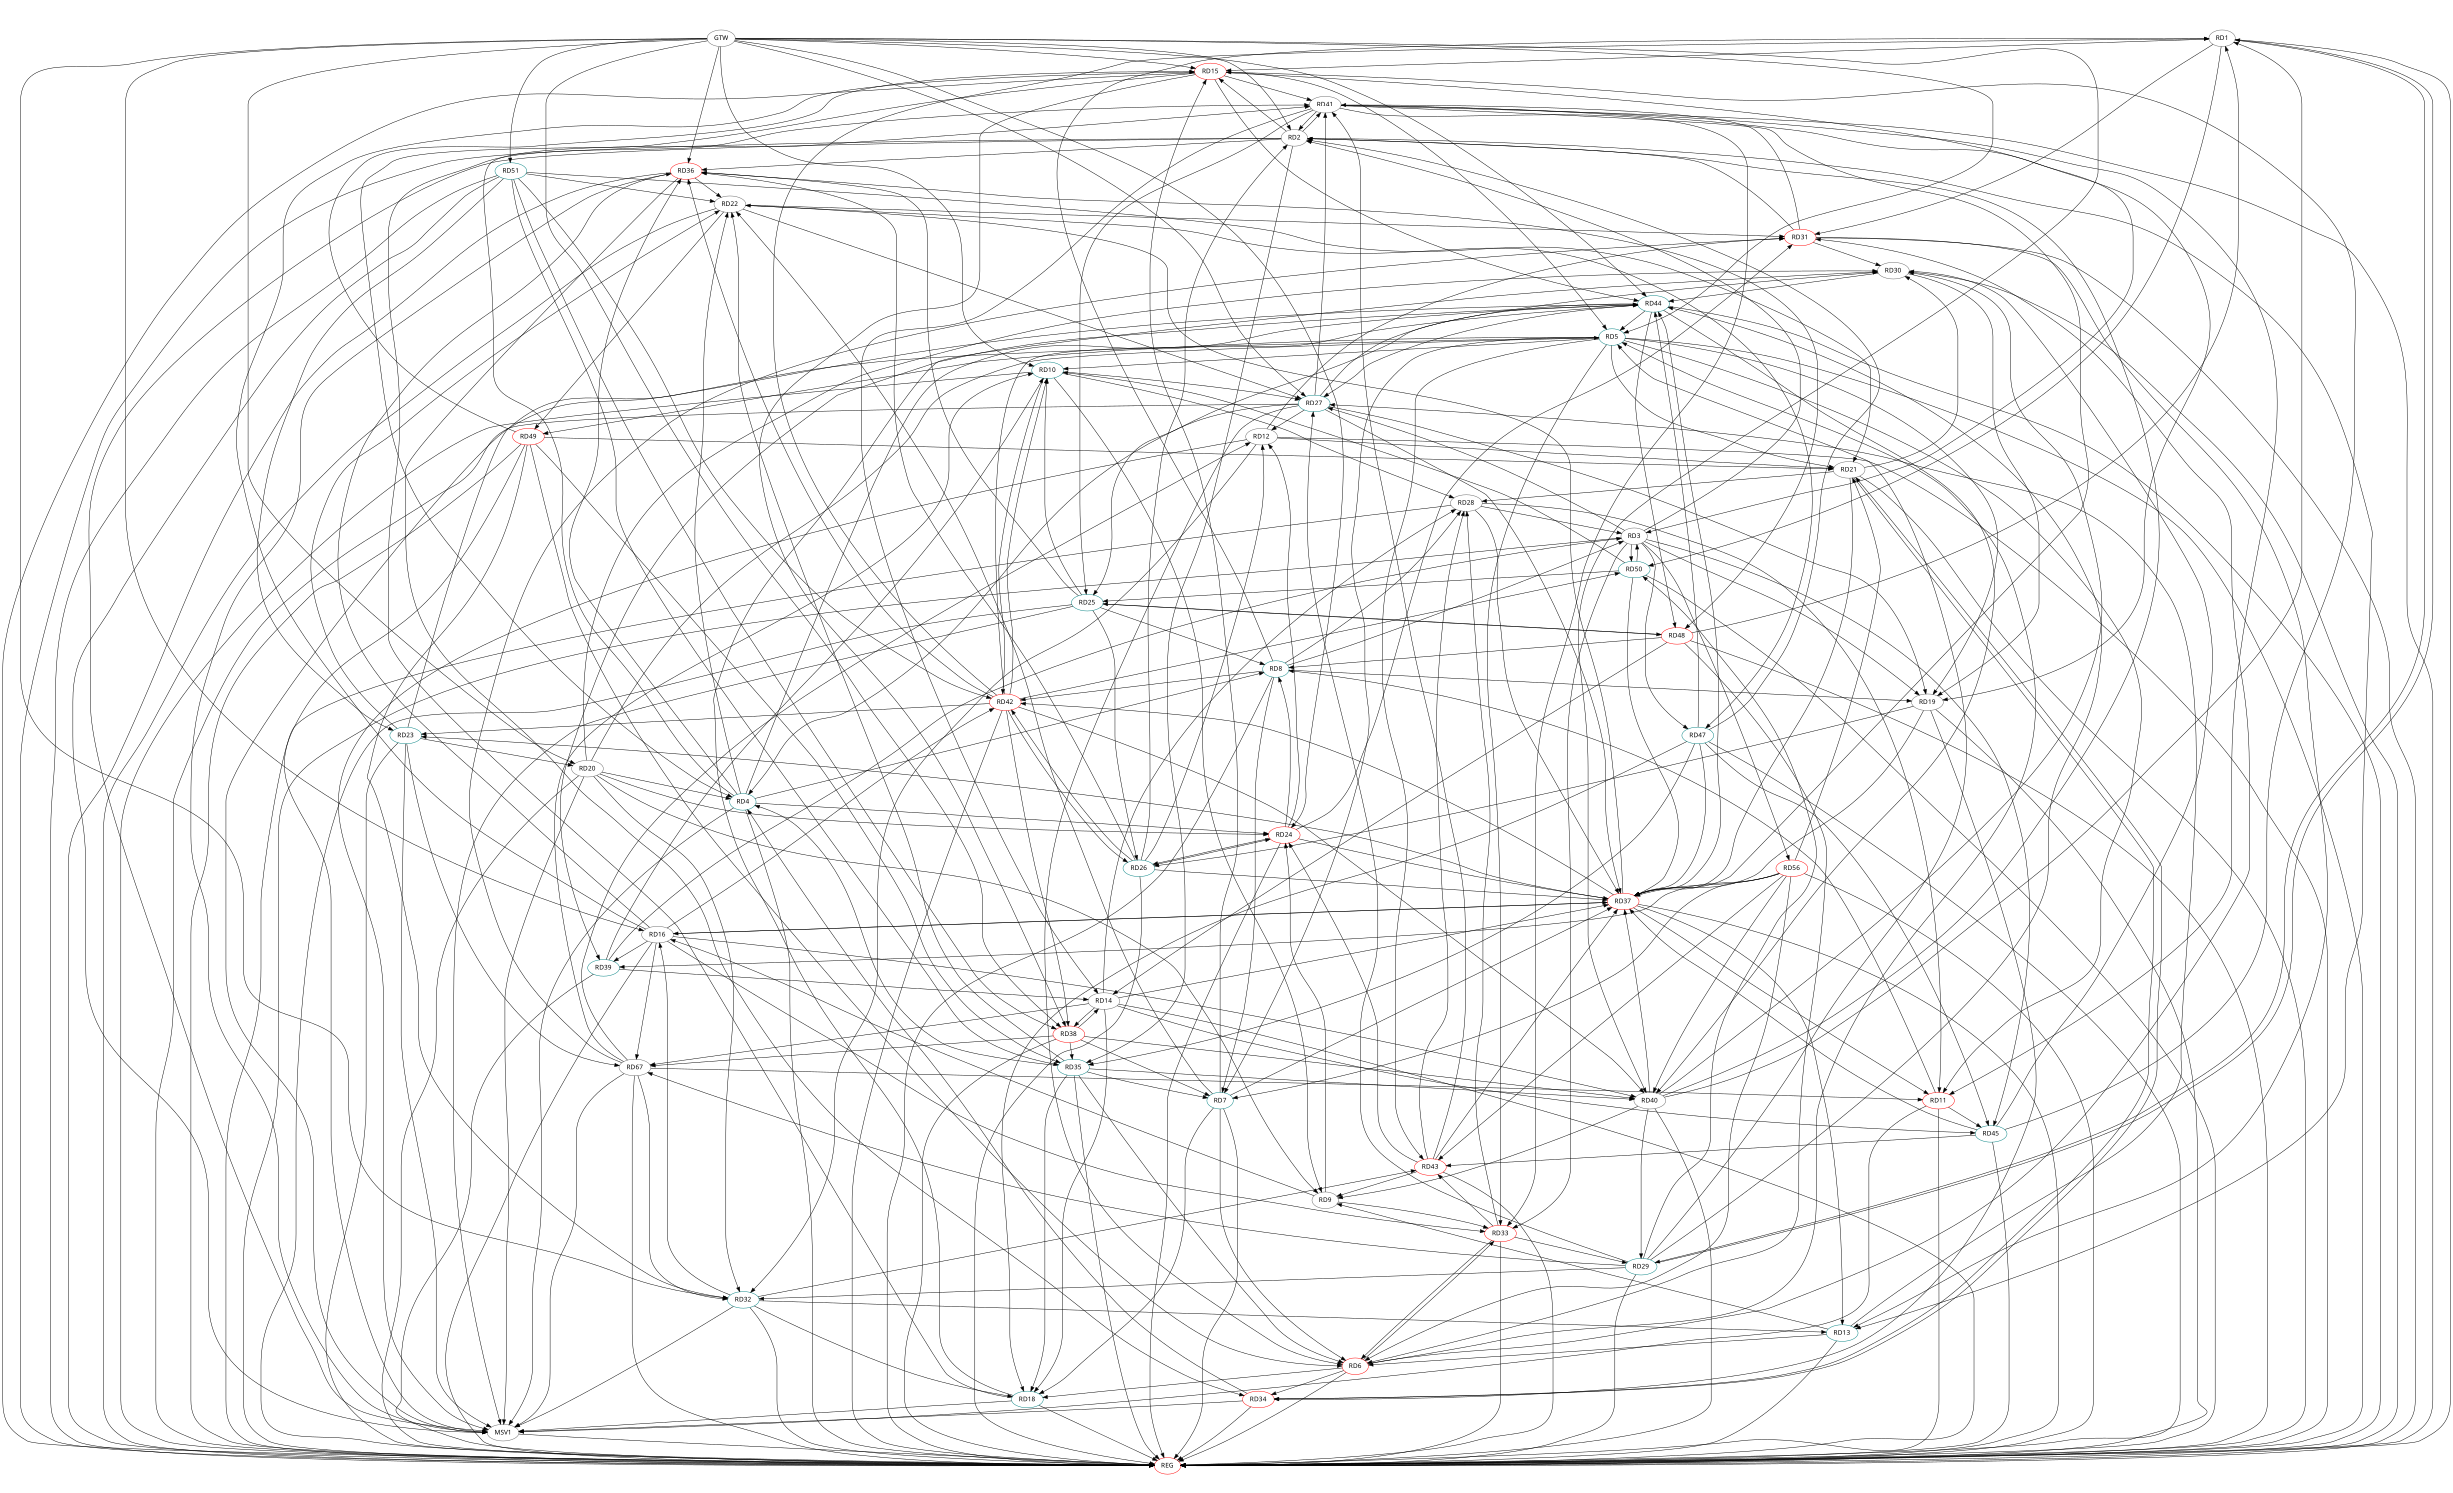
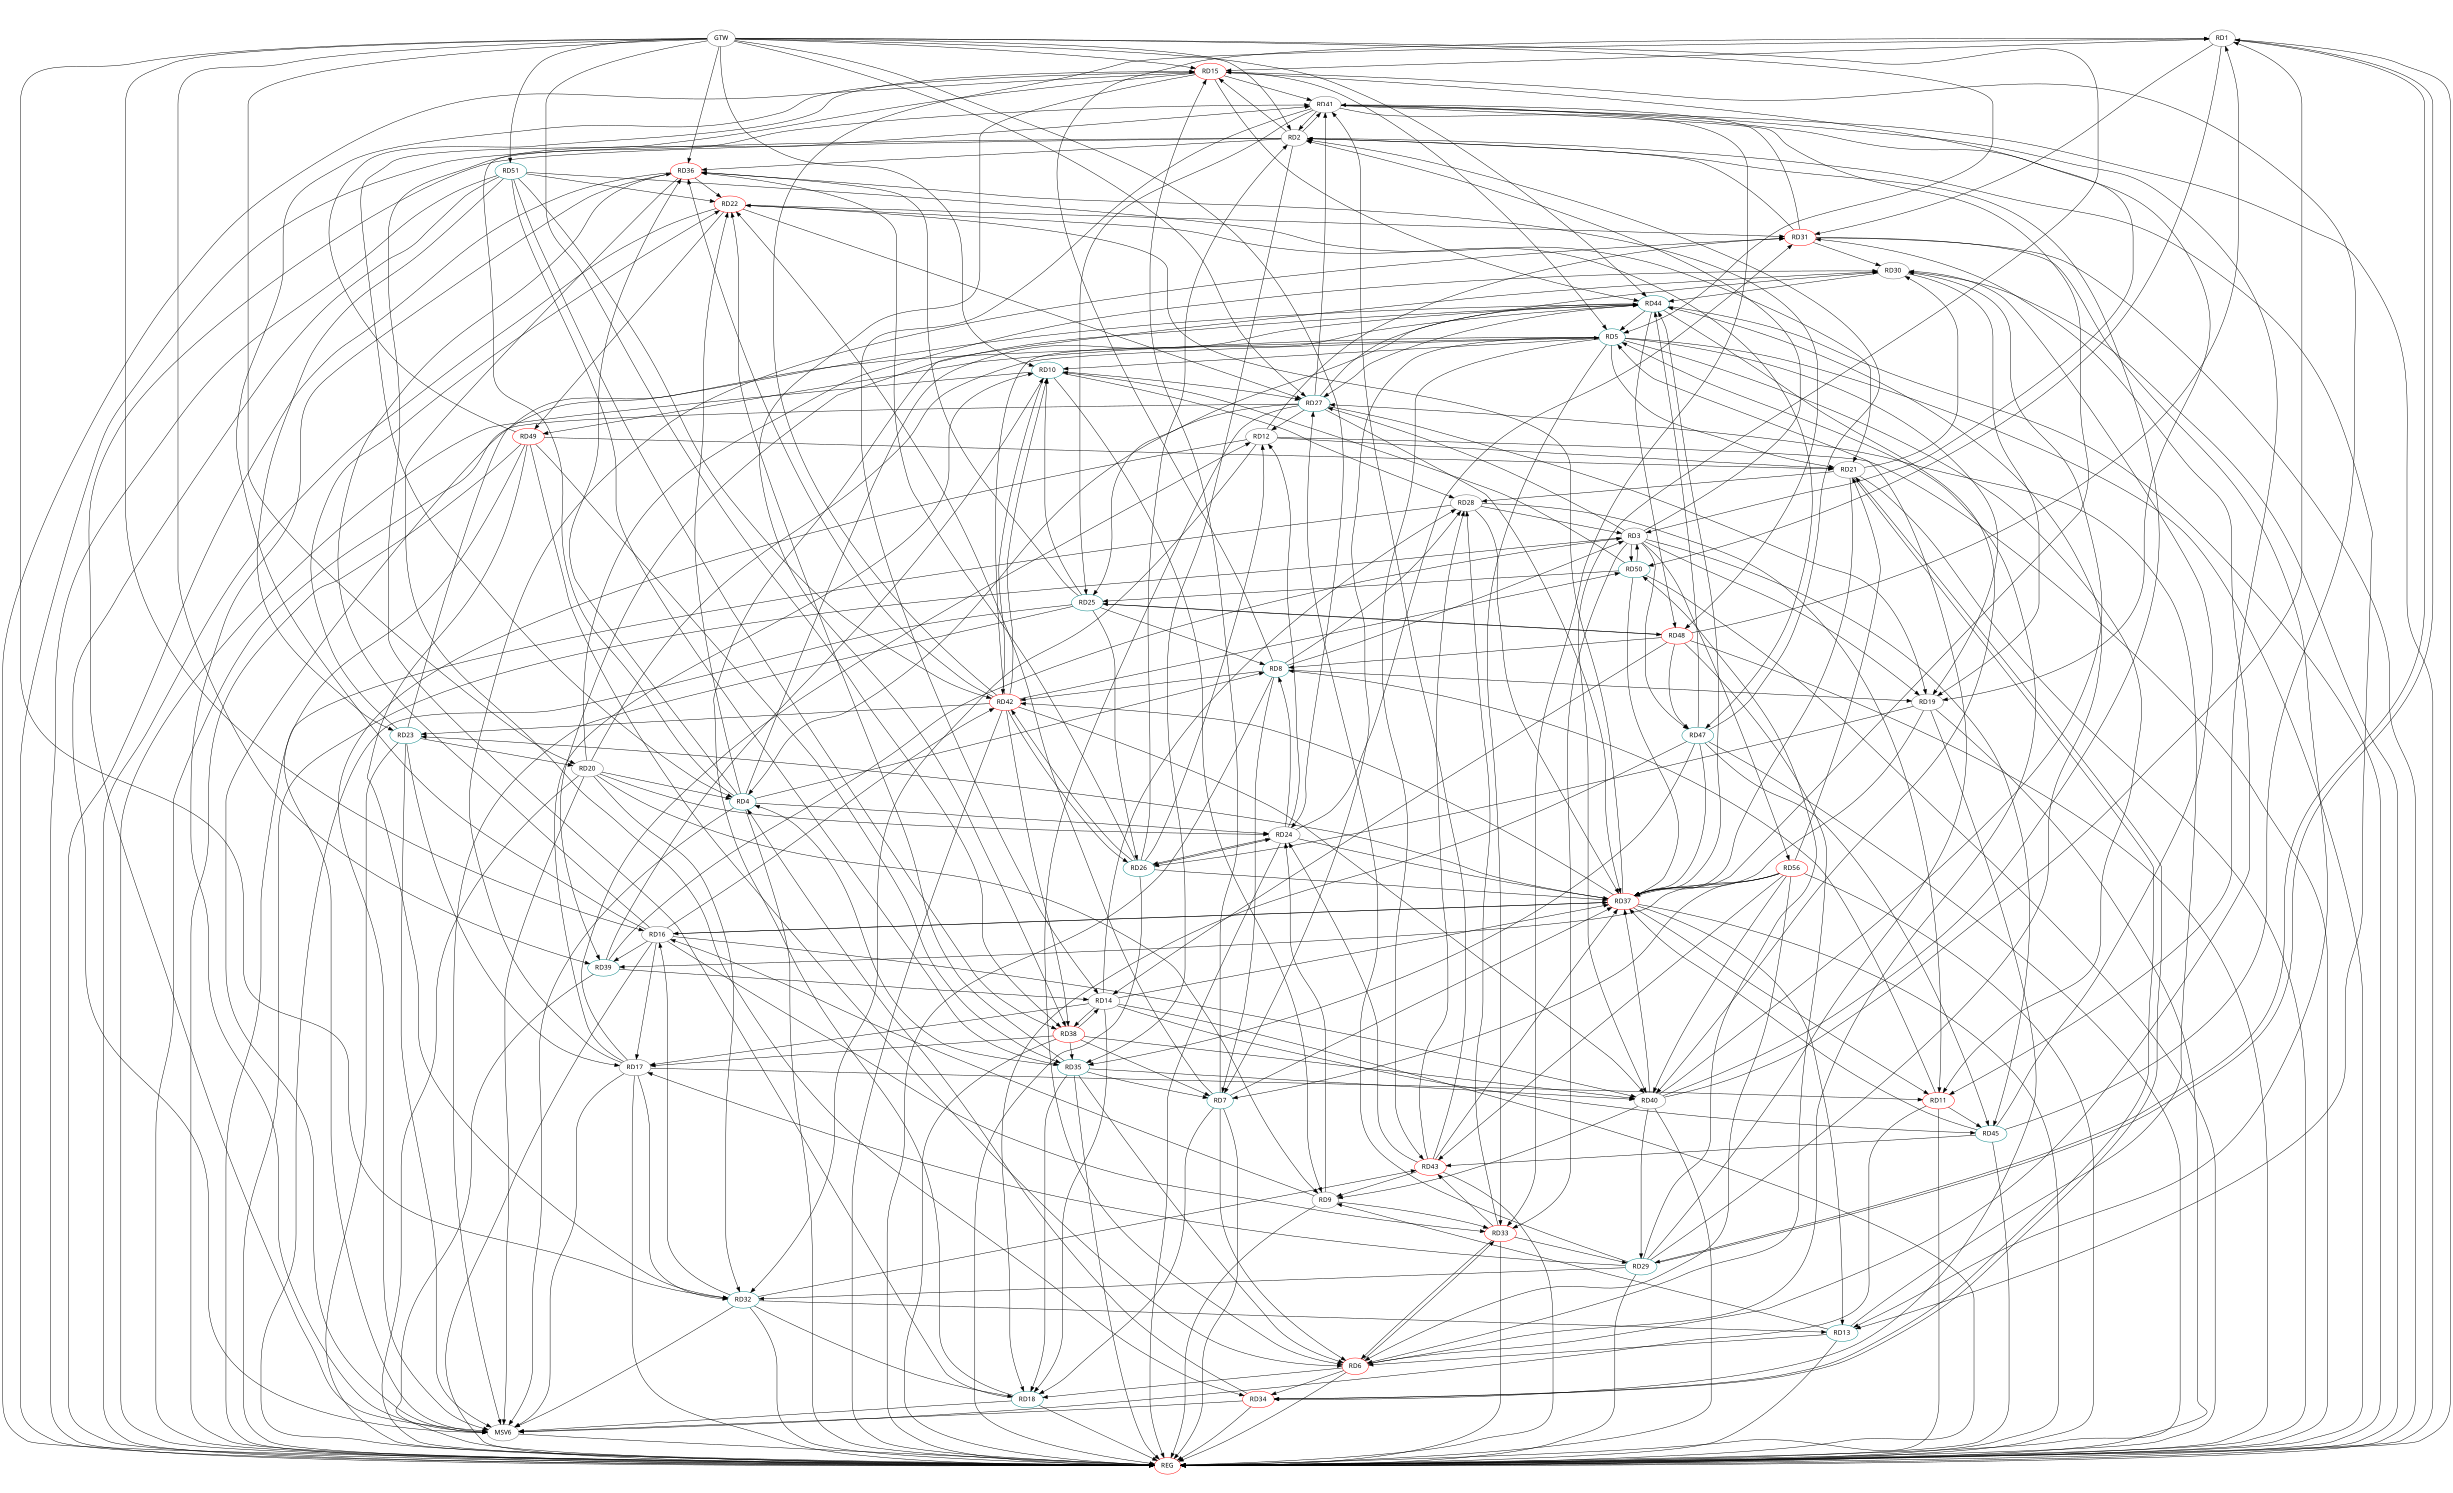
  strict digraph {
    fontname="Noto Sans"
    node [color=teal fontname="Noto Sans"]
    edge [fontname="Noto Sans"]
    n1 [color=gray40 label=RD1]
    n2 [color=red label=RD15]
    n3 [label=RD29]
    n4 [color=red label=RD31]
    n5 [label=RD50]
    n6 [color=red label=REG]
    n7 [color=gray40 label=RD41]
    n8 [color=gray40 label=RD3]
    n9 [label=RD4]
    n10 [label=RD44]
    n11 [label=RD5]
    n12 [color=red label=RD38]
    n13 [label=RD27]
    n14 [label=RD32]
-   n15 [color=gray40 label=RD67]
+   n15 [color=gray40 label=RD17]
    n16 [color=gray40 label=RD2]
    n17 [label=RD13]
    n18 [color=gray40 label=RD30]
    n19 [label=RD10]
    n20 [color=red label=RD37]
    n21 [label=RD25]
    n22 [label=RD35]
    n23 [color=red label=RD36]
-   n24 [color=gray40 label=MSV1]
+   n24 [color=gray40 label=MSV6]
    n25 [color=red label=RD6]
    n26 [color=gray40 label=RD9]
-   n27 [color=gray40 label=RD22]
+   n27 [color=red label=RD22]
    n28 [label=RD7]
    n29 [label=RD18]
    n30 [color=gray40 label=RD40]
    n31 [color=red label=RD34]
    n32 [color=red label=RD48]
    n33 [color=gray40 label=RD19]
    n34 [color=red label=RD33]
    n35 [color=red label=RD11]
    n36 [color=gray40 label=RD14]
    n37 [label=RD45]
    n38 [color=red label=RD56]
    n39 [label=RD47]
    n40 [label=RD26]
    n41 [color=gray40 label=RD12]
    n42 [color=red label=RD43]
    n43 [color=gray40 label=RD28]
    n44 [color=gray40 label=RD21]
    n45 [label=RD39]
    n46 [label=RD8]
-   n47 [color=red label=RD24]
+   n47 [color=gray40 label=RD24]
    n48 [color=red label=RD42]
    n49 [color=red label=RD49]
    n50 [color=gray40 label=RD16]
    n51 [label=RD23]
    n52 [color=gray40 label=RD20]
    n53 [label=RD51]
    n54 [color=gray40 label=GTW]
    n1 -> n2
    n1 -> n3
    n1 -> n4
    n1 -> n5
    n1 -> n6
    n2 -> n6
    n2 -> n7
    n2 -> n8
    n2 -> n9
    n2 -> n10
    n2 -> n11
    n2 -> n12
    n3 -> n1
    n3 -> n5
    n3 -> n6
    n3 -> n10
    n3 -> n11
    n3 -> n13
    n3 -> n14
    n3 -> n15
    n4 -> n6
    n4 -> n7
    n4 -> n16
    n4 -> n17
    n4 -> n18
    n5 -> n6
    n5 -> n8
    n5 -> n19
    n5 -> n20
    n5 -> n21
    n7 -> n6
    n7 -> n16
    n7 -> n20
    n7 -> n21
    n7 -> n33
    n7 -> n34
    n7 -> n35
    n7 -> n36
    n8 -> n5
    n8 -> n6
    n8 -> n13
    n8 -> n16
    n8 -> n33
    n8 -> n34
    n8 -> n37
    n8 -> n38
    n8 -> n39
    n9 -> n6
    n9 -> n7
    n9 -> n10
    n9 -> n23
    n9 -> n24
    n9 -> n27
    n9 -> n46
    n9 -> n47
    n10 -> n6
    n10 -> n11
    n10 -> n13
    n10 -> n21
    n10 -> n30
    n10 -> n32
    n10 -> n45
    n11 -> n6
    n11 -> n19
    n11 -> n24
    n11 -> n28
    n11 -> n33
    n11 -> n34
    n11 -> n35
    n11 -> n42
    n11 -> n44
    n11 -> n49
    n12 -> n6
    n12 -> n15
    n12 -> n22
    n12 -> n28
    n12 -> n30
    n12 -> n36
    n13 -> n6
    n13 -> n7
    n13 -> n9
    n13 -> n18
    n13 -> n20
    n13 -> n25
    n13 -> n33
    n13 -> n41
    n14 -> n6
    n14 -> n17
    n14 -> n24
    n14 -> n29
    n14 -> n42
    n14 -> n50
    n15 -> n4
    n15 -> n6
    n15 -> n14
    n15 -> n19
    n15 -> n24
    n15 -> n35
    n15 -> n41
    n16 -> n2
    n16 -> n6
    n16 -> n7
    n16 -> n17
    n16 -> n22
    n16 -> n23
    n16 -> n24
    n17 -> n6
    n17 -> n13
    n17 -> n25
    n17 -> n26
    n18 -> n6
    n18 -> n10
    n18 -> n33
    n19 -> n6
    n19 -> n13
    n19 -> n26
    n19 -> n43
    n19 -> n48
    n20 -> n6
    n20 -> n10
    n20 -> n17
    n20 -> n27
    n20 -> n35
    n20 -> n48
    n20 -> n50
    n20 -> n51
    n21 -> n6
    n21 -> n19
    n21 -> n23
    n21 -> n24
    n21 -> n32
    n21 -> n40
    n21 -> n46
    n22 -> n6
    n22 -> n9
    n22 -> n25
    n22 -> n27
    n22 -> n28
    n22 -> n29
    n22 -> n30
    n23 -> n6
    n23 -> n24
    n23 -> n27
    n23 -> n31
    n23 -> n32
    n24 -> n6
    n25 -> n4
    n25 -> n6
    n25 -> n11
    n25 -> n29
    n25 -> n31
    n25 -> n34
+   n26 -> n6
    n26 -> n34
    n26 -> n47
    n26 -> n50
    n27 -> n4
    n27 -> n6
    n27 -> n13
    n27 -> n39
    n27 -> n49
    n28 -> n2
    n28 -> n6
    n28 -> n20
    n28 -> n25
    n28 -> n27
    n28 -> n29
    n29 -> n6
    n29 -> n7
    n29 -> n18
    n29 -> n24
    n30 -> n1
    n30 -> n3
    n30 -> n6
    n30 -> n16
    n30 -> n18
    n30 -> n20
    n30 -> n26
    n31 -> n6
    n31 -> n9
    n31 -> n24
    n31 -> n44
    n32 -> n1
    n32 -> n6
    n32 -> n21
    n32 -> n25
    n32 -> n36
+   n32 -> n39
    n32 -> n46
    n33 -> n6
    n33 -> n20
    n33 -> n31
    n33 -> n40
    n34 -> n3
    n34 -> n6
    n34 -> n25
    n34 -> n42
    n34 -> n43
    n35 -> n6
    n35 -> n24
    n35 -> n37
    n35 -> n46
    n36 -> n6
    n36 -> n12
    n36 -> n15
    n36 -> n20
    n36 -> n29
    n36 -> n37
    n36 -> n43
    n37 -> n2
    n37 -> n6
    n37 -> n18
    n37 -> n20
    n37 -> n42
    n38 -> n6
    n38 -> n20
    n38 -> n25
    n38 -> n28
    n38 -> n30
    n38 -> n42
    n38 -> n44
    n38 -> n45
    n39 -> n6
    n39 -> n10
    n39 -> n16
    n39 -> n20
    n39 -> n22
    n39 -> n29
    n39 -> n37
    n40 -> n6
    n40 -> n16
    n40 -> n20
    n40 -> n23
    n40 -> n41
    n40 -> n47
    n40 -> n48
    n41 -> n4
    n41 -> n6
    n41 -> n14
    n41 -> n24
    n41 -> n44
    n42 -> n6
    n42 -> n7
    n42 -> n20
    n42 -> n26
    n42 -> n43
    n42 -> n47
    n43 -> n6
    n43 -> n8
    n43 -> n20
    n43 -> n35
    n44 -> n6
    n44 -> n18
    n44 -> n20
    n44 -> n31
    n44 -> n43
    n45 -> n6
    n45 -> n8
    n45 -> n19
    n45 -> n36
    n46 -> n1
    n46 -> n6
    n46 -> n8
    n46 -> n28
    n46 -> n33
    n46 -> n43
    n46 -> n48
    n47 -> n4
    n47 -> n6
    n47 -> n20
    n47 -> n40
    n47 -> n41
    n47 -> n46
    n48 -> n1
    n48 -> n5
    n48 -> n6
    n48 -> n10
    n48 -> n12
    n48 -> n19
    n48 -> n23
    n48 -> n30
    n48 -> n40
    n48 -> n51
    n49 -> n2
    n49 -> n6
    n49 -> n14
    n49 -> n22
    n49 -> n24
    n49 -> n25
    n49 -> n44
    n50 -> n2
    n50 -> n6
    n50 -> n15
    n50 -> n20
    n50 -> n23
    n50 -> n30
    n50 -> n34
    n50 -> n45
    n50 -> n48
    n51 -> n6
    n51 -> n10
    n51 -> n15
    n51 -> n24
    n51 -> n27
    n51 -> n52
    n52 -> n6
    n52 -> n9
    n52 -> n11
    n52 -> n14
    n52 -> n18
    n52 -> n24
    n52 -> n26
    n52 -> n47
    n53 -> n6
    n53 -> n12
    n53 -> n22
    n53 -> n24
    n53 -> n27
    n53 -> n44
    n53 -> n48
    n53 -> n51
    n54 -> n2
    n54 -> n10
    n54 -> n11
    n54 -> n12
    n54 -> n13
    n54 -> n14
    n54 -> n16
    n54 -> n19
    n54 -> n23
    n54 -> n30
+   n54 -> n45
    n54 -> n47
    n54 -> n50
    n54 -> n52
    n54 -> n53
  }
